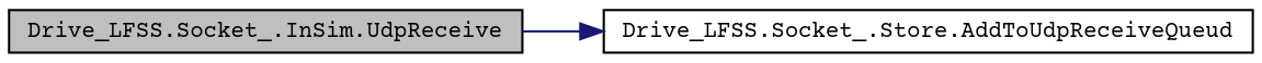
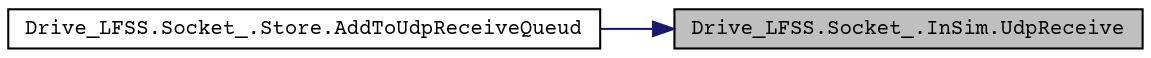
  digraph {
    rankdir=LR
    fontname="Courier Prime"
    node [color=black fontname="Courier Prime" fontsize=10 shape=record]
    n1 [fillcolor=grey75 fontcolor=black height=0.2 label="Drive_LFSS.Socket_.InSim.UdpReceive" style=filled width=0.4]
    n2 [height=0.2 label="Drive_LFSS.Socket_.Store.AddToUdpReceiveQueud" width=0.4]
-   n1 -> n2 [color=midnightblue fontname="Courier Prime" fontsize=10 labelfontname=FreeSans labelfontsize=10 style=solid]
+   n2 -> n1 [color=midnightblue fontname="Courier Prime" fontsize=10 labelfontname=FreeSans labelfontsize=10 style=solid]
  }
